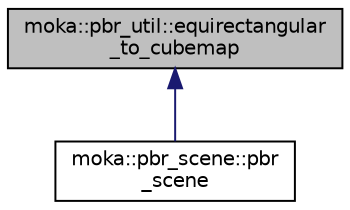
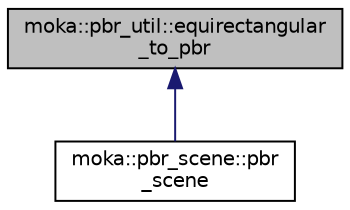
  digraph {
    rankdir=TB
    node [color=black fontname=Helvetica fontsize=10 shape=record style=filled]
-   n1 [fillcolor=grey75 fontcolor=black height=0.2 label="moka::pbr_util::equirectangular\l_to_cubemap" width=0.4]
+   n1 [fillcolor=grey75 fontcolor=black height=0.2 label="moka::pbr_util::equirectangular\l_to_pbr" width=0.4]
    n2 [fillcolor=white height=0.2 label="moka::pbr_scene::pbr\l_scene" width=0.4]
    n1 -> n2 [color=midnightblue dir=back fontname=Helvetica fontsize=10 labelfontname=Helvetica labelfontsize=10 style=solid]
  }
